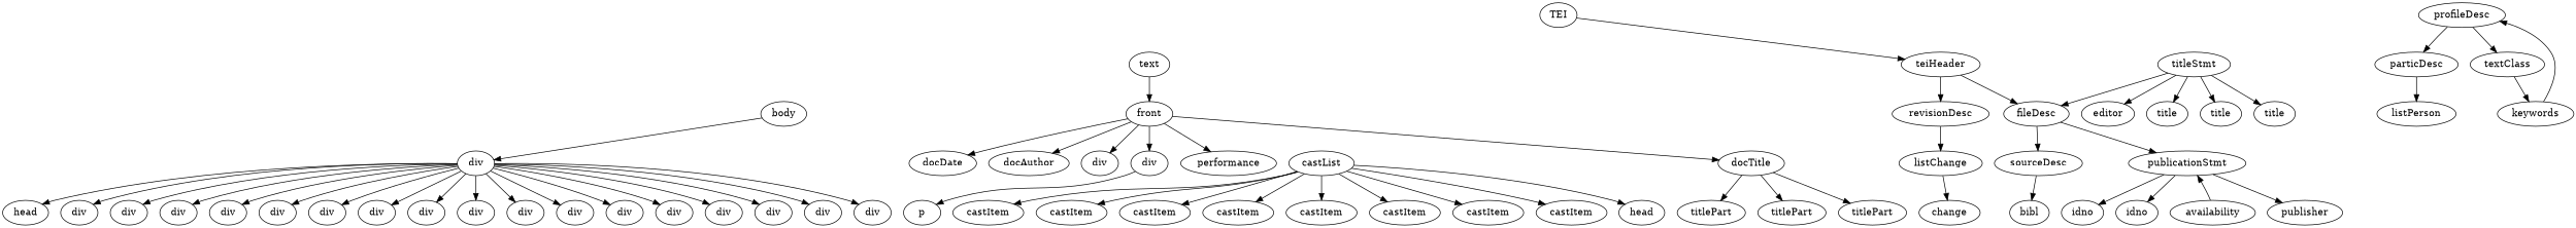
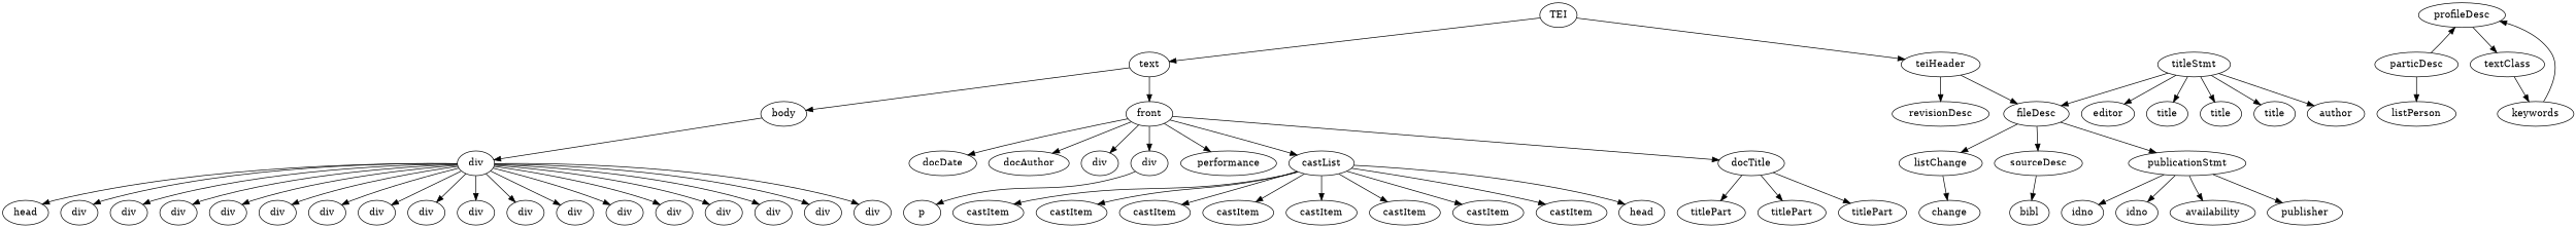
  digraph {
    n1 [label=TEI]
    n2 [label=teiHeader]
    n3 [label=text]
    n4 [label=fileDesc]
    n5 [label=revisionDesc]
    n6 [label=front]
    n7 [label=body]
    n8 [label=publicationStmt]
    n9 [label=sourceDesc]
    n10 [label=profileDesc]
    n11 [label=particDesc]
    n12 [label=textClass]
    n13 [label=listChange]
    n14 [label=titleStmt]
    n15 [label=title]
    n16 [label=title]
    n17 [label=title]
+   n18 [label=author]
    n19 [label=editor]
    n20 [label=publisher]
    n21 [label=idno]
    n22 [label=idno]
    n23 [label=availability]
    n24 [label=bibl]
    n25 [label=listPerson]
    n26 [label=keywords]
    n27 [label=change]
    n28 [label=docTitle]
    n29 [label=docDate]
    n30 [label=docAuthor]
    n31 [label=div]
    n32 [label=div]
    n33 [label=performance]
    n34 [label=castList]
    n35 [label=div]
    n36 [label=titlePart]
    n37 [label=titlePart]
    n38 [label=titlePart]
    n39 [label=p]
    n40 [label=head]
    n41 [label=castItem]
    n42 [label=castItem]
    n43 [label=castItem]
    n44 [label=castItem]
    n45 [label=castItem]
    n46 [label=castItem]
    n47 [label=castItem]
    n48 [label=castItem]
    n49 [label=head]
    n50 [label=div]
    n51 [label=div]
    n52 [label=div]
    n53 [label=div]
    n54 [label=div]
    n55 [label=div]
    n56 [label=div]
    n57 [label=div]
    n58 [label=div]
    n59 [label=div]
    n60 [label=div]
    n61 [label=div]
    n62 [label=div]
    n63 [label=div]
    n64 [label=div]
    n65 [label=div]
    n66 [label=div]
    n1 -> n2
+   n1 -> n3
    n2 -> n4
    n2 -> n5
    n3 -> n6
+   n3 -> n7
    n4 -> n8
    n4 -> n9
-   n5 -> n13
+   n4 -> n13
    n6 -> n28
    n6 -> n29
    n6 -> n30
    n6 -> n31
    n6 -> n32
    n6 -> n33
+   n6 -> n34
    n7 -> n35
    n8 -> n20
    n8 -> n21
    n8 -> n22
-   n23 -> n8
+   n8 -> n23
    n9 -> n24
-   n10 -> n11
+   n11 -> n10
    n10 -> n12
    n11 -> n25
    n12 -> n26
    n13 -> n27
    n14 -> n4
    n14 -> n15
    n14 -> n16
    n14 -> n17
+   n14 -> n18
    n14 -> n19
    n26 -> n10
    n28 -> n36
    n28 -> n37
    n28 -> n38
    n32 -> n39
    n34 -> n40
    n34 -> n41
    n34 -> n42
    n34 -> n43
    n34 -> n44
    n34 -> n45
    n34 -> n46
    n34 -> n47
    n34 -> n48
    n35 -> n49
    n35 -> n50
    n35 -> n51
    n35 -> n52
    n35 -> n53
    n35 -> n54
    n35 -> n55
    n35 -> n56
    n35 -> n57
    n35 -> n58
    n35 -> n59
    n35 -> n60
    n35 -> n61
    n35 -> n62
    n35 -> n63
    n35 -> n64
    n35 -> n65
    n35 -> n66
  }
